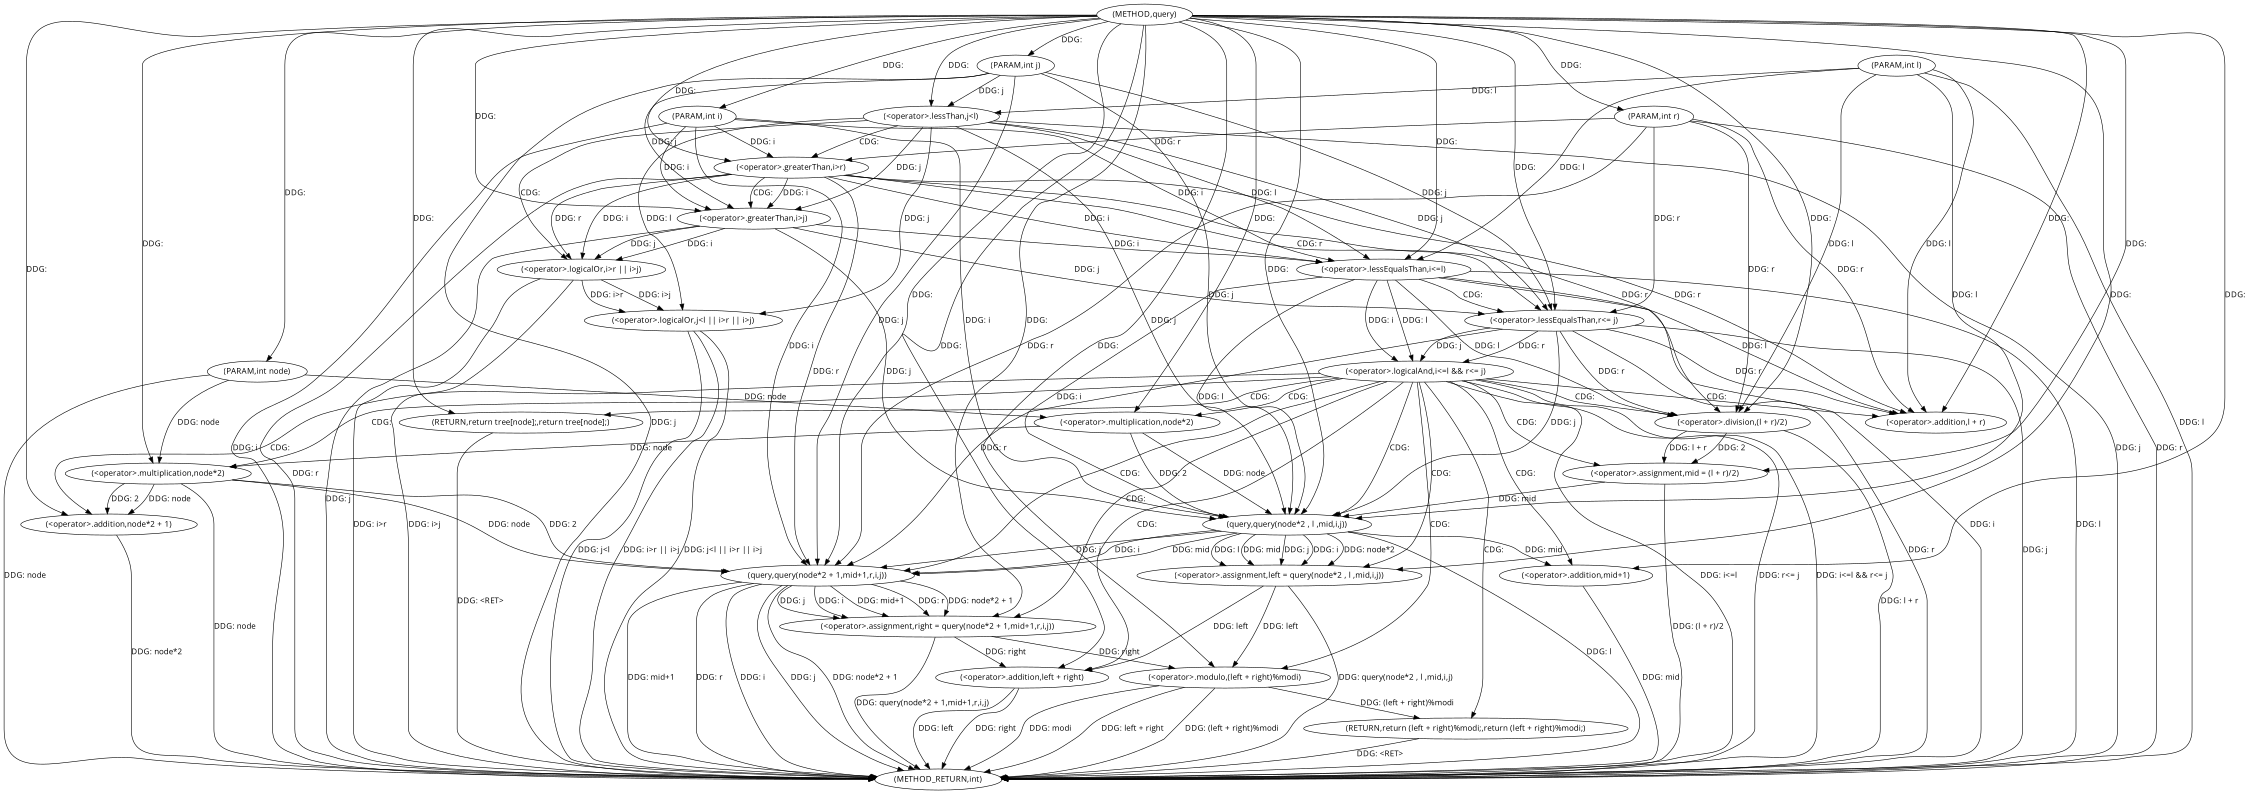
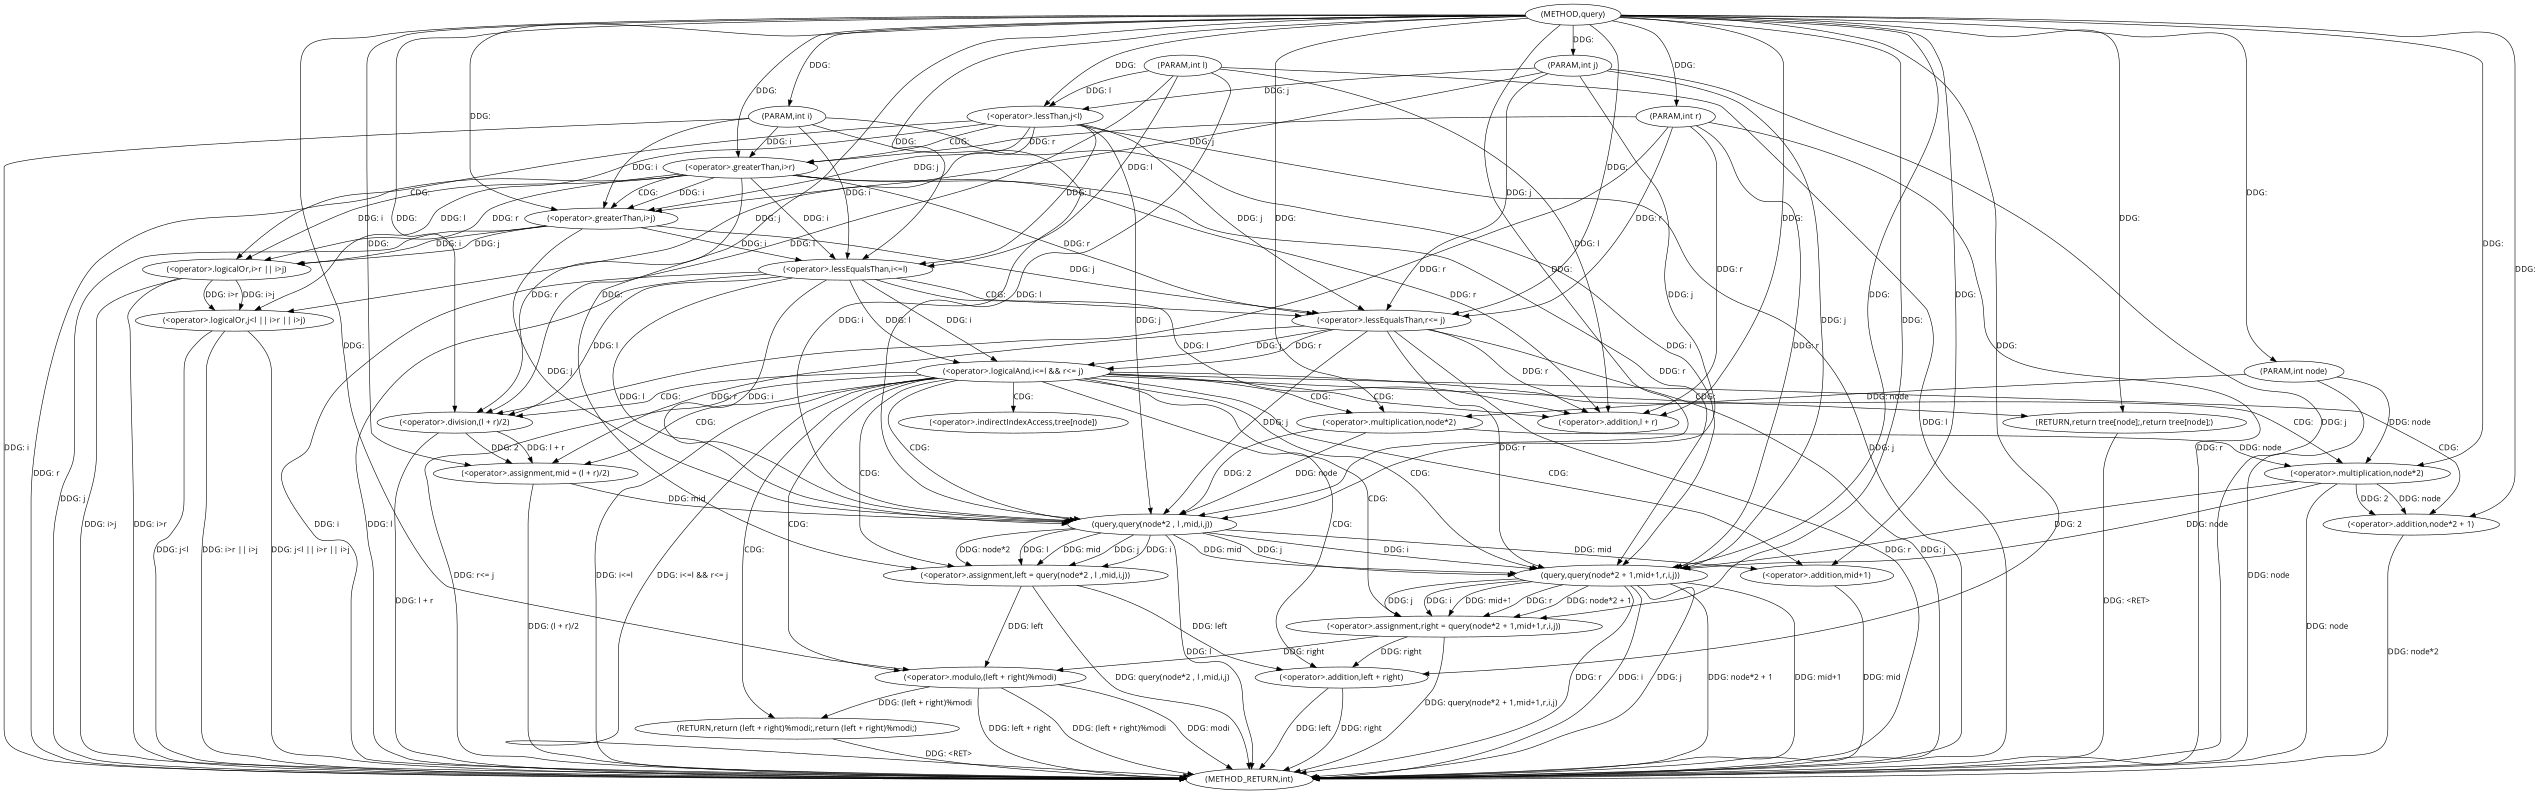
  digraph {
    fontname="Open Sans"
    node [fontname="Open Sans"]
    edge [fontname="Open Sans"]
    n1 [label="(METHOD,query)"]
    n2 [label="(PARAM,int node)"]
    n3 [label="(PARAM,int r)"]
    n4 [label="(PARAM,int i)"]
    n5 [label="(PARAM,int j)"]
    n6 [label="(<operator>.assignment,mid = (l + r)/2)"]
    n7 [label="(<operator>.assignment,left = query(node*2 , l ,mid,i,j))"]
    n8 [label="(<operator>.assignment,right = query(node*2 + 1,mid+1,r,i,j))"]
    n9 [label="(<operator>.modulo,(left + right)%modi)"]
    n10 [label="(RETURN,return tree[node];,return tree[node];)"]
    n11 [label="(<operator>.division,(l + r)/2)"]
    n12 [label="(query,query(node*2 , l ,mid,i,j))"]
    n13 [label="(query,query(node*2 + 1,mid+1,r,i,j))"]
    n14 [label="(<operator>.lessThan,j<l)"]
    n15 [label="(<operator>.lessEqualsThan,i<=l)"]
    n16 [label="(<operator>.lessEqualsThan,r<= j)"]
    n17 [label="(<operator>.addition,l + r)"]
    n18 [label="(<operator>.multiplication,node*2)"]
    n19 [label="(<operator>.addition,node*2 + 1)"]
    n20 [label="(<operator>.addition,mid+1)"]
    n21 [label="(<operator>.addition,left + right)"]
    n22 [label="(<operator>.greaterThan,i>r)"]
    n23 [label="(<operator>.greaterThan,i>j)"]
    n24 [label="(<operator>.multiplication,node*2)"]
    n25 [label="(METHOD_RETURN,int)"]
    n26 [label="(PARAM,int l)"]
    n27 [label="(RETURN,return (left + right)%modi;,return (left + right)%modi;)"]
    n28 [label="(<operator>.logicalOr,j<l || i>r || i>j)"]
    n29 [label="(<operator>.logicalOr,i>r || i>j)"]
    n30 [label="(<operator>.logicalAnd,i<=l && r<= j)"]
+   n31 [label="(<operator>.indirectIndexAccess,tree[node])"]
    n1 -> n2 [label="DDG: "]
    n1 -> n3 [label="DDG: "]
    n1 -> n4 [label="DDG: "]
    n1 -> n5 [label="DDG: "]
    n1 -> n6 [label="DDG: "]
    n1 -> n7 [label="DDG: "]
    n1 -> n8 [label="DDG: "]
    n1 -> n9 [label="DDG: "]
    n1 -> n10 [label="DDG: "]
    n1 -> n11 [label="DDG: "]
    n1 -> n12 [label="DDG: "]
    n1 -> n13 [label="DDG: "]
    n1 -> n14 [label="DDG: "]
    n1 -> n15 [label="DDG: "]
    n1 -> n16 [label="DDG: "]
    n1 -> n17 [label="DDG: "]
    n1 -> n18 [label="DDG: "]
    n1 -> n19 [label="DDG: "]
    n1 -> n20 [label="DDG: "]
    n1 -> n21 [label="DDG: "]
    n1 -> n22 [label="DDG: "]
    n1 -> n23 [label="DDG: "]
    n1 -> n24 [label="DDG: "]
    n2 -> n18 [label="DDG: node"]
    n2 -> n24 [label="DDG: node"]
    n2 -> n25 [label="DDG: node"]
    n3 -> n11 [label="DDG: r"]
    n3 -> n13 [label="DDG: r"]
    n3 -> n16 [label="DDG: r"]
    n3 -> n17 [label="DDG: r"]
    n3 -> n22 [label="DDG: r"]
    n3 -> n25 [label="DDG: r"]
    n4 -> n12 [label="DDG: i"]
    n4 -> n13 [label="DDG: i"]
    n4 -> n15 [label="DDG: i"]
    n4 -> n22 [label="DDG: i"]
    n4 -> n23 [label="DDG: i"]
    n4 -> n25 [label="DDG: i"]
    n5 -> n12 [label="DDG: j"]
    n5 -> n13 [label="DDG: j"]
    n5 -> n14 [label="DDG: j"]
    n5 -> n16 [label="DDG: j"]
    n5 -> n23 [label="DDG: j"]
    n5 -> n25 [label="DDG: j"]
    n6 -> n12 [label="DDG: mid"]
    n6 -> n25 [label="DDG: (l + r)/2"]
    n7 -> n9 [label="DDG: left"]
    n7 -> n21 [label="DDG: left"]
    n7 -> n25 [label="DDG: query(node*2 , l ,mid,i,j)"]
    n8 -> n9 [label="DDG: right"]
    n8 -> n21 [label="DDG: right"]
    n8 -> n25 [label="DDG: query(node*2 + 1,mid+1,r,i,j)"]
    n9 -> n25 [label="DDG: left + right"]
    n9 -> n25 [label="DDG: (left + right)%modi"]
    n9 -> n25 [label="DDG: modi"]
    n9 -> n27 [label="DDG: (left + right)%modi"]
    n10 -> n25 [label="DDG: <RET>"]
    n11 -> n6 [label="DDG: 2"]
    n11 -> n6 [label="DDG: l + r"]
    n11 -> n25 [label="DDG: l + r"]
    n12 -> n7 [label="DDG: mid"]
    n12 -> n7 [label="DDG: j"]
    n12 -> n7 [label="DDG: i"]
    n12 -> n7 [label="DDG: node*2"]
    n12 -> n7 [label="DDG: l"]
    n12 -> n13 [label="DDG: j"]
    n12 -> n13 [label="DDG: i"]
    n12 -> n13 [label="DDG: mid"]
    n12 -> n20 [label="DDG: mid"]
    n12 -> n25 [label="DDG: l"]
    n13 -> n8 [label="DDG: j"]
    n13 -> n8 [label="DDG: i"]
    n13 -> n8 [label="DDG: mid+1"]
    n13 -> n8 [label="DDG: r"]
    n13 -> n8 [label="DDG: node*2 + 1"]
    n13 -> n25 [label="DDG: node*2 + 1"]
    n13 -> n25 [label="DDG: mid+1"]
    n13 -> n25 [label="DDG: r"]
    n13 -> n25 [label="DDG: i"]
    n13 -> n25 [label="DDG: j"]
    n14 -> n12 [label="DDG: j"]
    n14 -> n15 [label="DDG: l"]
    n14 -> n16 [label="DDG: j"]
    n14 -> n22 [label="CDG: "]
    n14 -> n23 [label="DDG: j"]
    n14 -> n25 [label="DDG: j"]
    n14 -> n28 [label="DDG: l"]
    n14 -> n28 [label="DDG: j"]
    n14 -> n29 [label="CDG: "]
    n15 -> n11 [label="DDG: l"]
    n15 -> n12 [label="DDG: i"]
    n15 -> n12 [label="DDG: l"]
    n15 -> n16 [label="CDG: "]
    n15 -> n17 [label="DDG: l"]
    n15 -> n25 [label="DDG: i"]
    n15 -> n25 [label="DDG: l"]
    n15 -> n30 [label="DDG: i"]
    n15 -> n30 [label="DDG: l"]
-   n16 -> n11 [label="DDG: r"]
+   n16 -> n6 [label="DDG: r"]
    n16 -> n12 [label="DDG: j"]
    n16 -> n13 [label="DDG: r"]
    n16 -> n17 [label="DDG: r"]
    n16 -> n25 [label="DDG: r"]
    n16 -> n25 [label="DDG: j"]
    n16 -> n30 [label="DDG: j"]
    n16 -> n30 [label="DDG: r"]
    n18 -> n12 [label="DDG: 2"]
    n18 -> n12 [label="DDG: node"]
    n18 -> n24 [label="DDG: node"]
    n19 -> n25 [label="DDG: node*2"]
    n20 -> n25 [label="DDG: mid"]
    n21 -> n25 [label="DDG: left"]
    n21 -> n25 [label="DDG: right"]
    n22 -> n11 [label="DDG: r"]
    n22 -> n13 [label="DDG: r"]
    n22 -> n15 [label="DDG: i"]
-   n22 -> n16 [label="CDG: r"]
+   n22 -> n16 [label="DDG: r"]
    n22 -> n17 [label="DDG: r"]
    n22 -> n23 [label="DDG: i"]
    n22 -> n23 [label="CDG: "]
    n22 -> n25 [label="DDG: r"]
    n22 -> n29 [label="DDG: r"]
    n22 -> n29 [label="DDG: i"]
    n23 -> n12 [label="DDG: j"]
    n23 -> n15 [label="DDG: i"]
    n23 -> n16 [label="DDG: j"]
    n23 -> n25 [label="DDG: j"]
    n23 -> n29 [label="DDG: i"]
    n23 -> n29 [label="DDG: j"]
    n24 -> n13 [label="DDG: node"]
    n24 -> n13 [label="DDG: 2"]
    n24 -> n19 [label="DDG: node"]
    n24 -> n19 [label="DDG: 2"]
    n24 -> n25 [label="DDG: node"]
    n26 -> n11 [label="DDG: l"]
    n26 -> n12 [label="DDG: l"]
    n26 -> n14 [label="DDG: l"]
    n26 -> n15 [label="DDG: l"]
    n26 -> n17 [label="DDG: l"]
    n26 -> n25 [label="DDG: l"]
    n27 -> n25 [label="DDG: <RET>"]
    n28 -> n25 [label="DDG: j<l"]
    n28 -> n25 [label="DDG: i>r || i>j"]
    n28 -> n25 [label="DDG: j<l || i>r || i>j"]
    n29 -> n25 [label="DDG: i>r"]
    n29 -> n25 [label="DDG: i>j"]
    n29 -> n28 [label="DDG: i>j"]
    n29 -> n28 [label="DDG: i>r"]
    n30 -> n6 [label="CDG: "]
    n30 -> n7 [label="CDG: "]
    n30 -> n8 [label="CDG: "]
    n30 -> n9 [label="CDG: "]
    n30 -> n10 [label="CDG: "]
    n30 -> n11 [label="CDG: "]
    n30 -> n12 [label="CDG: "]
    n30 -> n13 [label="CDG: "]
    n30 -> n17 [label="CDG: "]
    n30 -> n18 [label="CDG: "]
    n30 -> n19 [label="CDG: "]
    n30 -> n20 [label="CDG: "]
    n30 -> n21 [label="CDG: "]
    n30 -> n24 [label="CDG: "]
    n30 -> n25 [label="DDG: i<=l"]
    n30 -> n25 [label="DDG: r<= j"]
    n30 -> n25 [label="DDG: i<=l && r<= j"]
    n30 -> n27 [label="CDG: "]
+   n30 -> n31 [label="CDG: "]
  }
